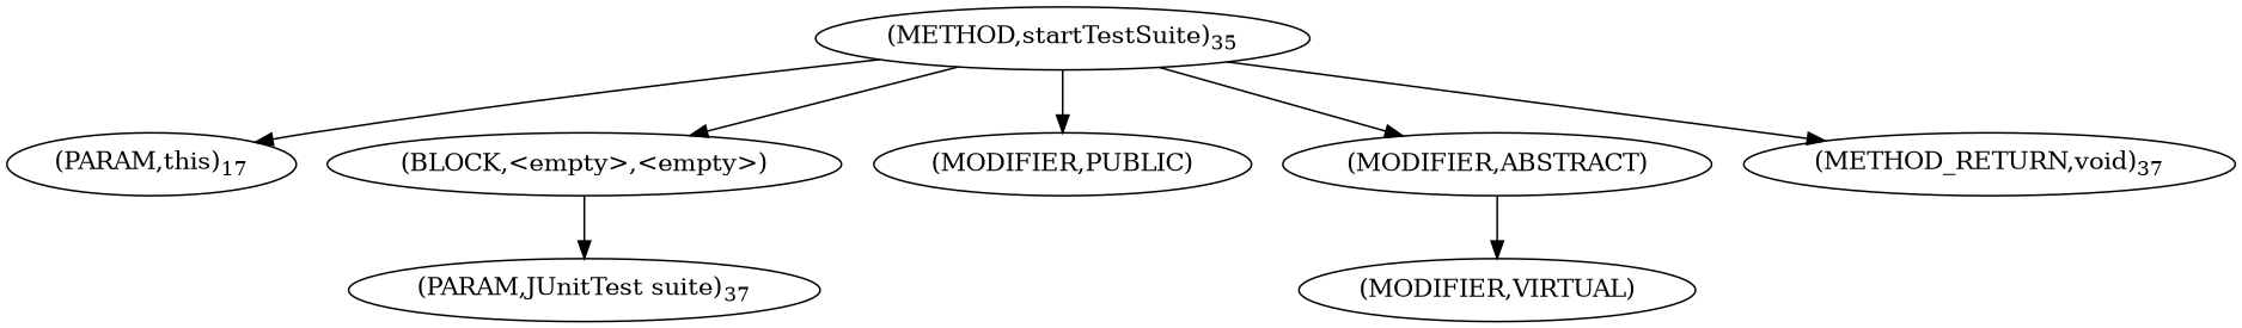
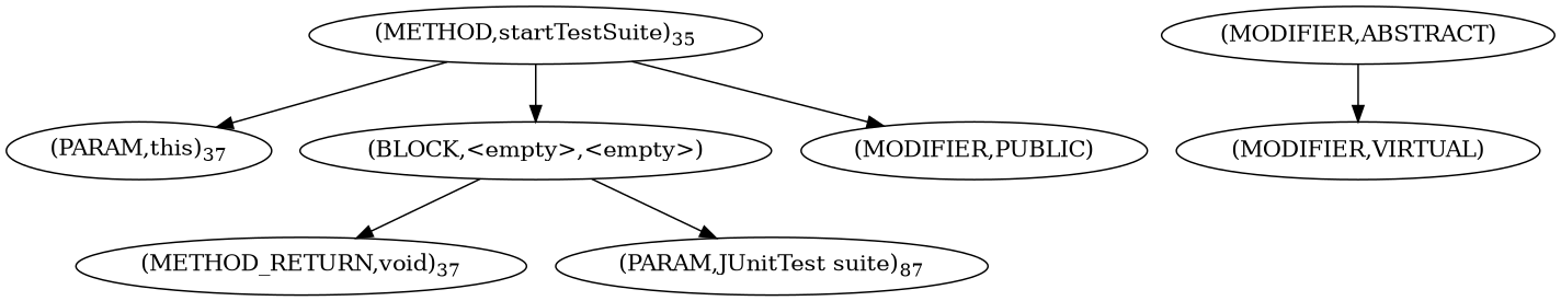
  digraph {
    n1 [label=<(METHOD,startTestSuite)<SUB>35</SUB>>]
-   n2 [label=<(PARAM,this)<SUB>17</SUB>>]
+   n2 [label=<(PARAM,this)<SUB>37</SUB>>]
    n3 [label=<(BLOCK,&lt;empty&gt;,&lt;empty&gt;)>]
    n4 [label=<(MODIFIER,PUBLIC)>]
    n5 [label=<(MODIFIER,ABSTRACT)>]
    n6 [label=<(METHOD_RETURN,void)<SUB>37</SUB>>]
-   n7 [label=<(PARAM,JUnitTest suite)<SUB>37</SUB>>]
+   n7 [label=<(PARAM,JUnitTest suite)<SUB>87</SUB>>]
    n8 [label=<(MODIFIER,VIRTUAL)>]
    n1 -> n2
    n1 -> n3
    n1 -> n4
-   n1 -> n5
-   n1 -> n6
+   n3 -> n6
    n3 -> n7
    n5 -> n8
  }
